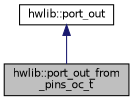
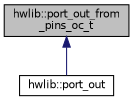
  digraph {
    node [color=black fontname=Helvetica fontsize=10 shape=record style=filled]
    n1 [fillcolor=grey75 fontcolor=black height=0.2 label="hwlib::port_out_from\l_pins_oc_t" width=0.4]
    n2 [fillcolor=white height=0.2 label="hwlib::port_out" width=0.4]
-   n2 -> n1 [color=midnightblue dir=back fontname=Helvetica fontsize=10 labelfontname=Helvetica labelfontsize=10 style=solid]
+   n1 -> n2 [color=midnightblue dir=back fontname=Helvetica fontsize=10 labelfontname=Helvetica labelfontsize=10 style=solid]
  }
